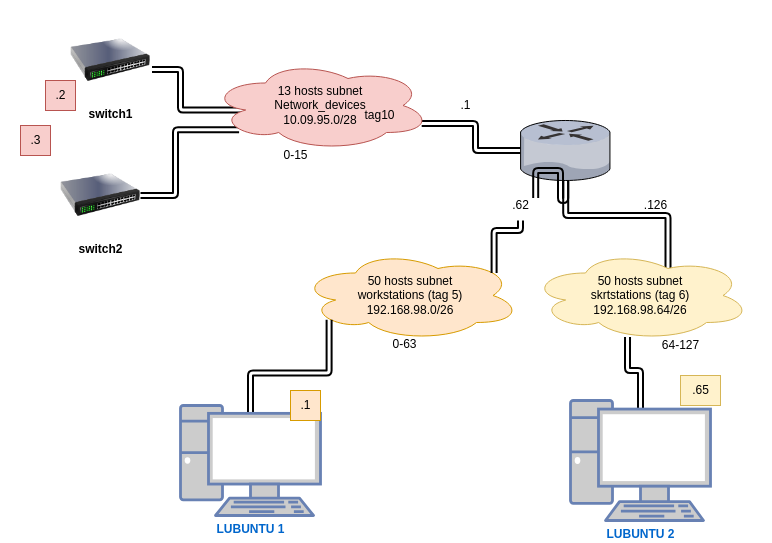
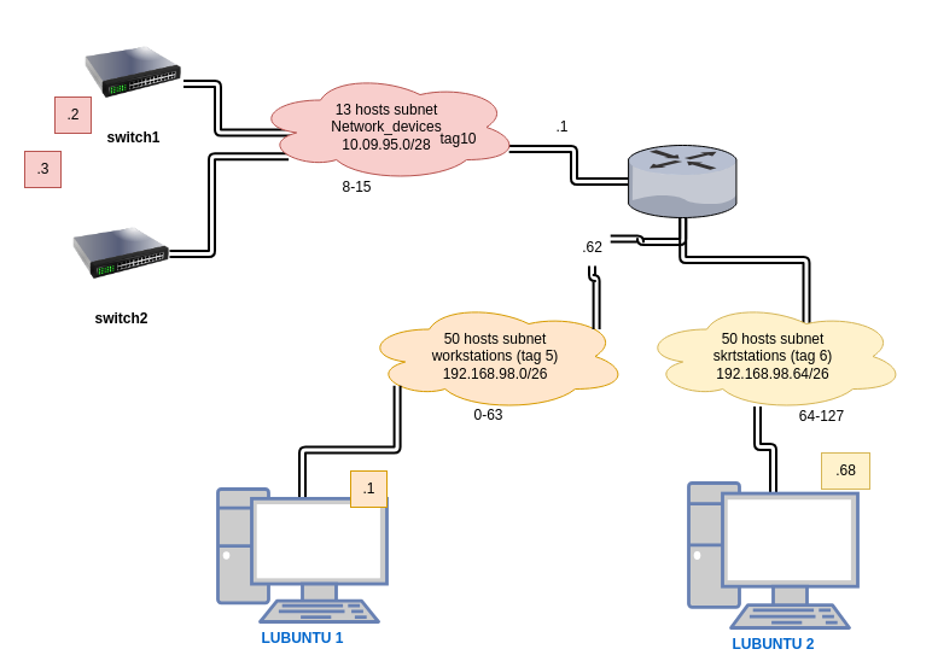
  <mxCell id="0" />
  <mxCell id="1" parent="0" />
  <mxCell id="2" style="edgeStyle=orthogonalEdgeStyle;rounded=1;orthogonalLoop=1;jettySize=auto;html=1;entryX=0.96;entryY=0.7;entryDx=0;entryDy=0;entryPerimeter=0;strokeWidth=2;shape=link;strokeColor=default;" parent="1" source="3" target="10" edge="1"><mxGeometry relative="1" as="geometry" /></mxCell>
  <mxCell id="3" value="" style="verticalLabelPosition=bottom;sketch=0;aspect=fixed;html=1;verticalAlign=top;strokeColor=none;align=center;outlineConnect=0;shape=mxgraph.citrix.router;" parent="1" vertex="1"><mxGeometry x="520" y="120" width="90.41" height="60" as="geometry" /></mxCell>
  <mxCell id="4" style="edgeStyle=orthogonalEdgeStyle;shape=link;rounded=1;sketch=0;orthogonalLoop=1;jettySize=auto;html=1;exitX=0.88;exitY=0.25;exitDx=0;exitDy=0;exitPerimeter=0;strokeColor=default;strokeWidth=2;startArrow=none;" parent="1" source="23" target="3" edge="1"><mxGeometry relative="1" as="geometry" /></mxCell>
  <mxCell id="5" value="50 hosts subnet&lt;br&gt;workstations (tag 5)&lt;br&gt;192.168.98.0/26" style="ellipse;shape=cloud;whiteSpace=wrap;html=1;align=center;fillColor=#ffe6cc;strokeColor=#d79b00;" parent="1" vertex="1"><mxGeometry x="300" y="250" width="220" height="90" as="geometry" /></mxCell>
  <mxCell id="6" style="edgeStyle=orthogonalEdgeStyle;shape=link;rounded=1;sketch=0;orthogonalLoop=1;jettySize=auto;html=1;exitX=0.625;exitY=0.2;exitDx=0;exitDy=0;exitPerimeter=0;strokeColor=default;strokeWidth=2;" parent="1" source="7" target="3" edge="1"><mxGeometry relative="1" as="geometry" /></mxCell>
  <mxCell id="7" value="50 hosts subnet&lt;br&gt;skrtstations (tag 6)&lt;br&gt;192.168.98.64/26" style="ellipse;shape=cloud;whiteSpace=wrap;html=1;align=center;fillColor=#fff2cc;strokeColor=#d6b656;" parent="1" vertex="1"><mxGeometry x="530" y="250" width="220" height="90" as="geometry" /></mxCell>
  <mxCell id="8" style="edgeStyle=orthogonalEdgeStyle;shape=link;rounded=1;sketch=0;orthogonalLoop=1;jettySize=auto;html=1;exitX=0.16;exitY=0.55;exitDx=0;exitDy=0;exitPerimeter=0;entryX=1.019;entryY=0.613;entryDx=0;entryDy=0;entryPerimeter=0;strokeColor=default;strokeWidth=2;" parent="1" source="10" target="11" edge="1"><mxGeometry relative="1" as="geometry" /></mxCell>
  <mxCell id="9" style="edgeStyle=orthogonalEdgeStyle;shape=link;rounded=1;sketch=0;orthogonalLoop=1;jettySize=auto;html=1;exitX=0.13;exitY=0.77;exitDx=0;exitDy=0;exitPerimeter=0;entryX=1;entryY=0.5;entryDx=0;entryDy=0;strokeColor=default;strokeWidth=2;" parent="1" source="10" target="12" edge="1"><mxGeometry relative="1" as="geometry" /></mxCell>
  <mxCell id="10" value="13 hosts subnet&lt;br&gt;Network_devices&lt;br&gt;10.09.95.0/28" style="ellipse;shape=cloud;whiteSpace=wrap;html=1;align=center;fillColor=#f8cecc;strokeColor=#b85450;" parent="1" vertex="1"><mxGeometry x="210" y="60" width="220" height="90" as="geometry" /></mxCell>
  <mxCell id="11" value="&lt;b&gt;switch1&lt;/b&gt;" style="image;html=1;image=img/lib/clip_art/networking/Switch_128x128.png" parent="1" vertex="1"><mxGeometry x="70" y="20" width="80" height="80" as="geometry" /></mxCell>
- <mxCell id="12" value="&lt;b&gt;switch2&lt;/b&gt;" style="image;html=1;image=img/lib/clip_art/networking/Switch_128x128.png" parent="1" vertex="1"><mxGeometry x="60" y="155" width="80" height="80" as="geometry" /></mxCell>
+ <mxCell id="12" value="&lt;b&gt;switch2&lt;/b&gt;" style="image;html=1;image=img/lib/clip_art/networking/Switch_128x128.png" parent="1" vertex="1"><mxGeometry x="60" y="170" width="80" height="80" as="geometry" /></mxCell>
  <mxCell id="13" style="edgeStyle=orthogonalEdgeStyle;shape=link;rounded=1;sketch=0;orthogonalLoop=1;jettySize=auto;html=1;exitX=0.5;exitY=0.07;exitDx=0;exitDy=0;exitPerimeter=0;entryX=0.441;entryY=0.961;entryDx=0;entryDy=0;entryPerimeter=0;strokeColor=default;strokeWidth=2;" parent="1" source="14" target="7" edge="1"><mxGeometry relative="1" as="geometry" /></mxCell>
  <mxCell id="14" value="&lt;b&gt;LUBUNTU 2&lt;/b&gt;" style="fontColor=#0066CC;verticalAlign=top;verticalLabelPosition=bottom;labelPosition=center;align=center;html=1;outlineConnect=0;fillColor=#CCCCCC;strokeColor=#6881B3;gradientColor=none;gradientDirection=north;strokeWidth=2;shape=mxgraph.networks.pc;" parent="1" vertex="1"><mxGeometry x="570" y="400" width="140" height="120" as="geometry" /></mxCell>
  <mxCell id="15" style="edgeStyle=orthogonalEdgeStyle;shape=link;rounded=1;sketch=0;orthogonalLoop=1;jettySize=auto;html=1;exitX=0.5;exitY=0.07;exitDx=0;exitDy=0;exitPerimeter=0;entryX=0.13;entryY=0.77;entryDx=0;entryDy=0;entryPerimeter=0;strokeColor=default;strokeWidth=2;" parent="1" source="16" target="5" edge="1"><mxGeometry relative="1" as="geometry" /></mxCell>
  <mxCell id="16" value="&lt;b&gt;LUBUNTU 1&lt;/b&gt;" style="fontColor=#0066CC;verticalAlign=top;verticalLabelPosition=bottom;labelPosition=center;align=center;html=1;outlineConnect=0;fillColor=#CCCCCC;strokeColor=#6881B3;gradientColor=none;gradientDirection=north;strokeWidth=2;shape=mxgraph.networks.pc;" parent="1" vertex="1"><mxGeometry x="180" y="405" width="140" height="110" as="geometry" /></mxCell>
  <mxCell id="17" value="&lt;table width=&quot;174&quot; cellspacing=&quot;0&quot; cellpadding=&quot;0&quot; border=&quot;0&quot;&gt;&lt;colgroup&gt;&lt;col style=&quot;mso-width-source:userset;mso-width-alt:5922;width:130pt&quot; width=&quot;174&quot;&gt;&lt;/colgroup&gt;&lt;tbody&gt;&lt;tr style=&quot;height:14.25pt&quot; height=&quot;19&quot;&gt;&lt;td style=&quot;height:14.25pt;width:130pt&quot; width=&quot;174&quot; height=&quot;19&quot;&gt;&lt;/td&gt;&lt;/tr&gt;&lt;tr style=&quot;height:14.25pt&quot; height=&quot;19&quot;&gt;&lt;td style=&quot;height:14.25pt&quot; height=&quot;19&quot;&gt;&lt;/td&gt;&lt;/tr&gt;&lt;/tbody&gt;&lt;/table&gt;0-63" style="text;html=1;align=center;verticalAlign=middle;resizable=0;points=[];autosize=1;strokeColor=none;fillColor=none;" parent="1" vertex="1"><mxGeometry x="304" y="290" width="200" height="70" as="geometry" /></mxCell>
  <mxCell id="18" value="64-127" style="text;html=1;align=center;verticalAlign=middle;resizable=0;points=[];autosize=1;strokeColor=none;fillColor=none;" parent="1" vertex="1"><mxGeometry x="650" y="330" width="60" height="30" as="geometry" /></mxCell>
- <mxCell id="19" value="0-15" style="text;html=1;align=center;verticalAlign=middle;resizable=0;points=[];autosize=1;strokeColor=none;fillColor=none;" parent="1" vertex="1"><mxGeometry x="270" y="140" width="50" height="30" as="geometry" /></mxCell>
+ <mxCell id="19" value="8-15" style="text;html=1;align=center;verticalAlign=middle;resizable=0;points=[];autosize=1;strokeColor=none;fillColor=none;" parent="1" vertex="1"><mxGeometry x="270" y="140" width="50" height="30" as="geometry" /></mxCell>
  <mxCell id="20" value=".1" style="text;html=1;align=center;verticalAlign=middle;resizable=0;points=[];autosize=1;strokeColor=none;fillColor=none;" parent="1" vertex="1"><mxGeometry x="450" y="90" width="30" height="30" as="geometry" /></mxCell>
- <mxCell id="21" value=".126" style="text;html=1;align=center;verticalAlign=middle;resizable=0;points=[];autosize=1;strokeColor=none;fillColor=none;" parent="1" vertex="1"><mxGeometry x="630" y="190" width="50" height="30" as="geometry" /></mxCell>
  <mxCell id="22" value="" style="edgeStyle=orthogonalEdgeStyle;shape=link;rounded=1;sketch=0;orthogonalLoop=1;jettySize=auto;html=1;exitX=0.88;exitY=0.25;exitDx=0;exitDy=0;exitPerimeter=0;strokeColor=default;strokeWidth=2;endArrow=none;" parent="1" source="5" target="23" edge="1"><mxGeometry relative="1" as="geometry"><mxPoint x="493.6" y="272.5" as="sourcePoint" /><mxPoint x="565.2" y="180" as="targetPoint" /></mxGeometry></mxCell>
- <mxCell id="23" value=".62" style="text;html=1;align=center;verticalAlign=middle;resizable=0;points=[];autosize=1;strokeColor=none;fillColor=none;" parent="1" vertex="1"><mxGeometry x="500" y="190" width="40" height="30" as="geometry" /></mxCell>
+ <mxCell id="23" value=".62" style="text;html=1;align=center;verticalAlign=middle;resizable=0;points=[];autosize=1;strokeColor=none;fillColor=none;" parent="1" vertex="1"><mxGeometry x="470" y="190" width="40" height="30" as="geometry" /></mxCell>
  <mxCell id="24" value=".2" style="text;html=1;align=center;verticalAlign=middle;resizable=0;points=[];autosize=1;strokeColor=#b85450;fillColor=#f8cecc;" parent="1" vertex="1"><mxGeometry x="45" y="80" width="30" height="30" as="geometry" /></mxCell>
  <mxCell id="25" value=".3" style="text;html=1;align=center;verticalAlign=middle;resizable=0;points=[];autosize=1;strokeColor=#b85450;fillColor=#f8cecc;" parent="1" vertex="1"><mxGeometry x="20" y="125" width="30" height="30" as="geometry" /></mxCell>
  <mxCell id="26" value=".1" style="text;html=1;align=center;verticalAlign=middle;resizable=0;points=[];autosize=1;strokeColor=#d79b00;fillColor=#ffe6cc;" parent="1" vertex="1"><mxGeometry x="290" y="390" width="30" height="30" as="geometry" /></mxCell>
- <mxCell id="27" value=".65" style="text;html=1;align=center;verticalAlign=middle;resizable=0;points=[];autosize=1;strokeColor=#d6b656;fillColor=#fff2cc;" parent="1" vertex="1"><mxGeometry x="680" y="375" width="40" height="30" as="geometry" /></mxCell>
+ <mxCell id="27" value=".68" style="text;html=1;align=center;verticalAlign=middle;resizable=0;points=[];autosize=1;strokeColor=#d6b656;fillColor=#fff2cc;" parent="1" vertex="1"><mxGeometry x="680" y="375" width="40" height="30" as="geometry" /></mxCell>
  <mxCell id="28" value="tag10" style="text;html=1;align=center;verticalAlign=middle;resizable=0;points=[];autosize=1;strokeColor=none;fillColor=none;" parent="1" vertex="1"><mxGeometry x="354" y="100" width="50" height="30" as="geometry" /></mxCell>
